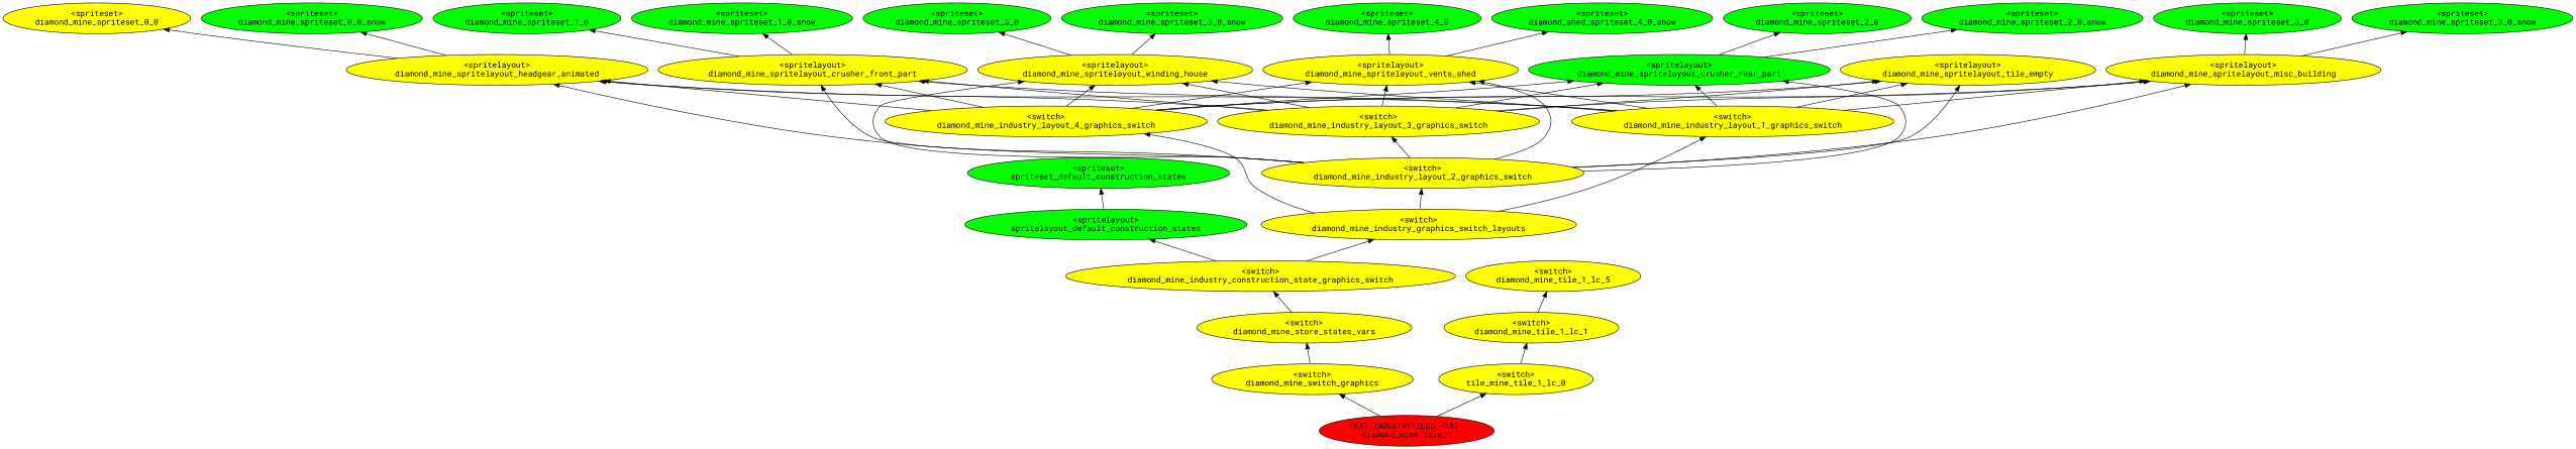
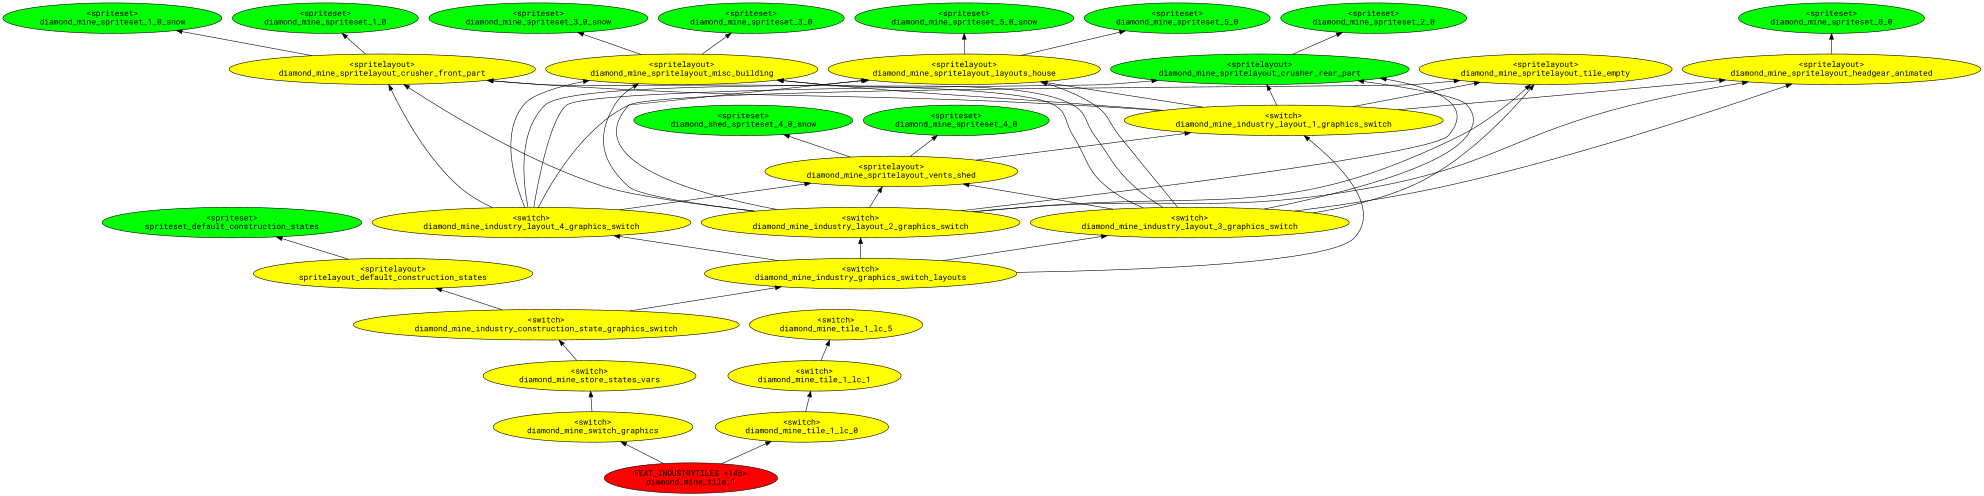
  digraph {
    fontname="Roboto Mono"
    rankdir=BT
    node [fillcolor=yellow fontname="Roboto Mono" style=filled]
    edge [fontname="Roboto Mono"]
    n1 [fillcolor=green label="<spriteset>\nspriteset_default_construction_states"]
-   n2 [fillcolor=green label="<spritelayout>\nspritelayout_default_construction_states"]
-   n3 [label="<spriteset>\ndiamond_mine_spriteset_0_0"]
-   n4 [fillcolor=green label="<spriteset>\ndiamond_mine_spriteset_0_0_snow"]
+   n2 [label="<spritelayout>\nspritelayout_default_construction_states"]
+   n3 [fillcolor=green label="<spriteset>\ndiamond_mine_spriteset_0_0"]
    n5 [fillcolor=green label="<spriteset>\ndiamond_mine_spriteset_1_0"]
    n6 [fillcolor=green label="<spriteset>\ndiamond_mine_spriteset_1_0_snow"]
    n7 [fillcolor=green label="<spriteset>\ndiamond_mine_spriteset_2_0"]
-   n8 [fillcolor=green label="<spriteset>\ndiamond_mine_spriteset_2_0_snow"]
    n9 [fillcolor=green label="<spriteset>\ndiamond_mine_spriteset_3_0"]
    n10 [fillcolor=green label="<spriteset>\ndiamond_mine_spriteset_3_0_snow"]
    n11 [fillcolor=green label="<spriteset>\ndiamond_mine_spriteset_4_0"]
    n12 [fillcolor=green label="<spriteset>\ndiamond_shed_spriteset_4_0_snow"]
    n13 [fillcolor=green label="<spriteset>\ndiamond_mine_spriteset_5_0"]
    n14 [fillcolor=green label="<spriteset>\ndiamond_mine_spriteset_5_0_snow"]
    n15 [label="<spritelayout>\ndiamond_mine_spritelayout_tile_empty"]
    n16 [label="<spritelayout>\ndiamond_mine_spritelayout_headgear_animated"]
    n17 [label="<spritelayout>\ndiamond_mine_spritelayout_crusher_front_part"]
    n18 [fillcolor=green label="<spritelayout>\ndiamond_mine_spritelayout_crusher_rear_part"]
    n19 [label="<spritelayout>\ndiamond_mine_spritelayout_misc_building"]
    n20 [label="<spritelayout>\ndiamond_mine_spritelayout_vents_shed"]
-   n21 [label="<spritelayout>\ndiamond_mine_spritelayout_winding_house"]
+   n21 [label="<spritelayout>\ndiamond_mine_spritelayout_layouts_house"]
    n22 [label="<switch>\ndiamond_mine_industry_layout_1_graphics_switch"]
    n23 [label="<switch>\ndiamond_mine_industry_layout_2_graphics_switch"]
    n24 [label="<switch>\ndiamond_mine_industry_layout_3_graphics_switch"]
    n25 [label="<switch>\ndiamond_mine_industry_layout_4_graphics_switch"]
    n26 [label="<switch>\ndiamond_mine_industry_graphics_switch_layouts"]
    n27 [label="<switch>\ndiamond_mine_industry_construction_state_graphics_switch"]
    n28 [label="<switch>\ndiamond_mine_store_states_vars"]
    n29 [label="<switch>\ndiamond_mine_switch_graphics"]
    n30 [label="<switch>\ndiamond_mine_tile_1_lc_5"]
    n31 [label="<switch>\ndiamond_mine_tile_1_lc_1"]
-   n32 [label="<switch>\ntile_mine_tile_1_lc_0"]
+   n32 [label="<switch>\ndiamond_mine_tile_1_lc_0"]
    n33 [fillcolor=red label="FEAT_INDUSTRYTILES <145>\ndiamond_mine_tile_1"]
    n2 -> n1
    n16 -> n3
-   n16 -> n4
    n17 -> n5
    n17 -> n6
    n18 -> n7
-   n18 -> n8
    n19 -> n9
    n19 -> n10
    n20 -> n11
    n20 -> n12
    n21 -> n13
    n21 -> n14
    n22 -> n15
    n22 -> n16
    n22 -> n17
    n22 -> n18
    n22 -> n19
-   n22 -> n20
+   n20 -> n22
    n22 -> n21
    n23 -> n15
    n23 -> n16
    n23 -> n17
    n23 -> n18
    n23 -> n19
    n23 -> n20
    n23 -> n21
    n24 -> n15
    n24 -> n16
    n24 -> n17
    n24 -> n18
    n24 -> n19
    n24 -> n20
    n24 -> n21
    n25 -> n15
-   n25 -> n16
    n25 -> n17
    n25 -> n18
    n25 -> n19
    n25 -> n20
    n25 -> n21
    n26 -> n22
    n26 -> n23
-   n23 -> n24
+   n26 -> n24
    n26 -> n25
    n27 -> n2
    n27 -> n26
    n28 -> n27
    n29 -> n28
    n31 -> n30
    n32 -> n31
    n33 -> n29
    n33 -> n32
  }
